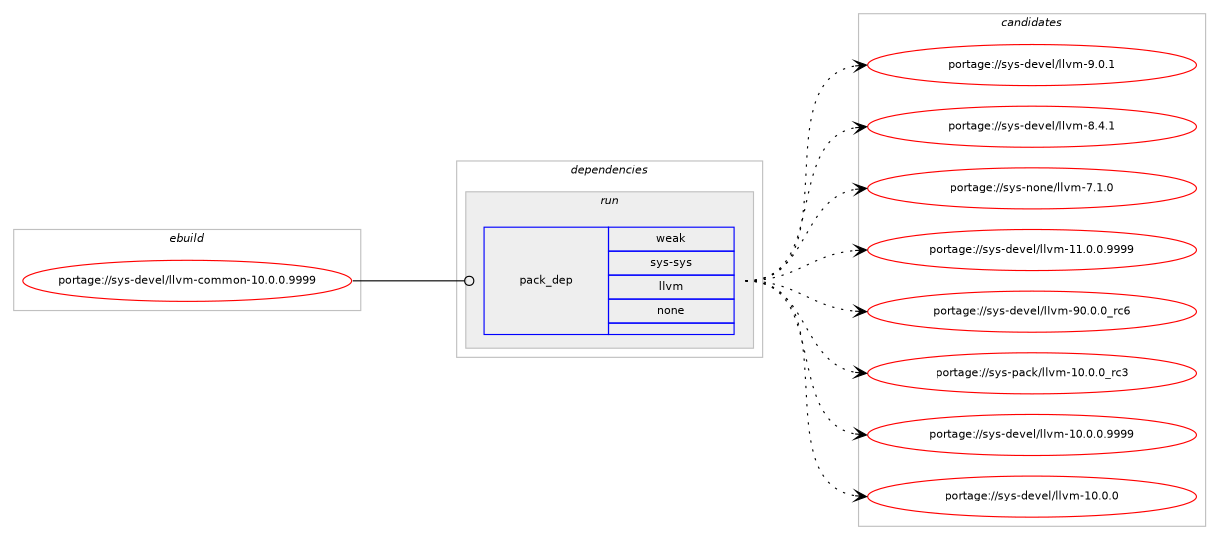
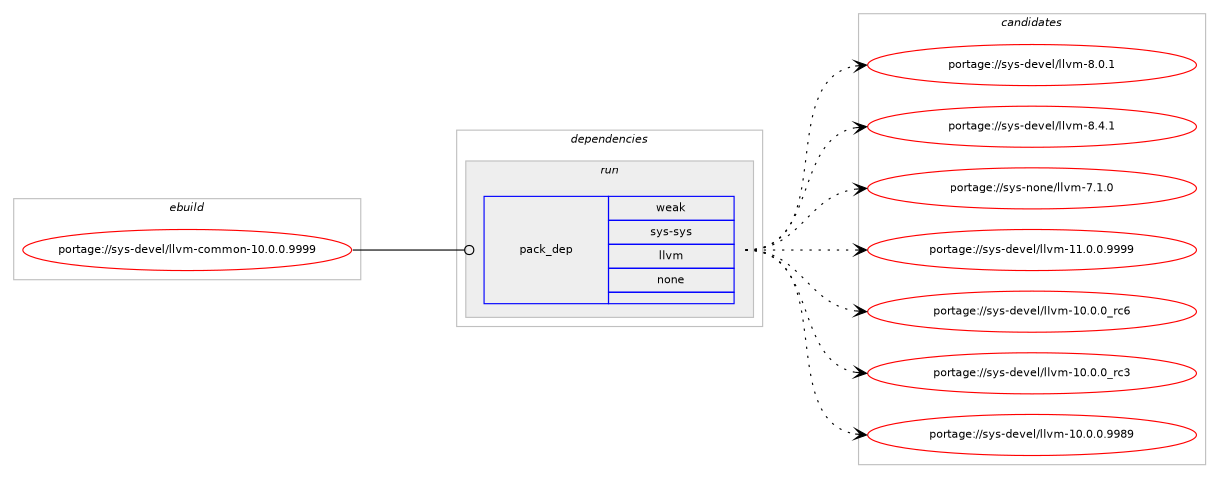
  digraph {
    compound=true
    concentrate=true
    fontname=Helvetica
    fontsize=10
    newrank=true
    rankdir=LR
    ranksep=1.5
    node [color=red fontname=Helvetica fontsize=10]
    edge [arrowhead=vee headport=w style=dotted tailport=e weight=100]
    n1 [label="portage://sys-devel/llvm-common-10.0.0.9999" width=4]
    n2 [color=blue label=<<TABLE BORDER="0" CELLBORDER="1" CELLSPACING="0" CELLPADDING="4" WIDTH="220"><TR><TD ROWSPAN="6" CELLPADDING="30">pack_dep</TD></TR><TR><TD WIDTH="110">weak</TD></TR><TR><TD>sys-sys</TD></TR><TR><TD>llvm</TD></TR><TR><TD>none</TD></TR><TR><TD></TD></TR></TABLE>> shape=none]
-   n3 [label="portage://sys-devel/llvm-9.0.1" width=4]
+   n3 [label="portage://sys-devel/llvm-8.0.1" width=4]
    n4 [label="portage://sys-devel/llvm-8.4.1" width=4]
    n5 [label="portage://sys-none/llvm-7.1.0" width=4]
    n6 [label="portage://sys-devel/llvm-11.0.0.9999" width=4]
-   n7 [label="portage://sys-devel/llvm-90.0.0_rc6" width=4]
-   n8 [label="portage://sys-pack/llvm-10.0.0_rc3" width=4]
-   n9 [label="portage://sys-devel/llvm-10.0.0.9999" width=4]
-   n10 [label="portage://sys-devel/llvm-10.0.0" width=4]
+   n7 [label="portage://sys-devel/llvm-10.0.0_rc6" width=4]
+   n8 [label="portage://sys-devel/llvm-10.0.0_rc3" width=4]
+   n9 [label="portage://sys-devel/llvm-10.0.0.9989" width=4]
    subgraph cluster_1 {
      color=gray
      label=<<i>ebuild</i>>
      rank=same
      n1
    }
    subgraph cluster_2 {
      color=gray
      label=<<i>dependencies</i>>
      subgraph cluster_3 {
        color=gray
        fillcolor="#eeeeee"
        label=<<i>compile</i>>
        style=filled
      }
      subgraph cluster_4 {
        color=gray
        fillcolor="#eeeeee"
        label=<<i>compile and run</i>>
        style=filled
      }
      subgraph cluster_5 {
        color=gray
        fillcolor="#eeeeee"
        label=<<i>run</i>>
        style=filled
        subgraph sub_6 {
          color=gray
          fillcolor="#eeeeee"
          label=<<i>run</i>>
          style=filled
          n2
        }
      }
    }
    subgraph cluster_7 {
      color=gray
      label=<<i>candidates</i>>
      rank=same
      subgraph sub_8 {
        color=black
        label=<<i>candidates</i>>
        nodesep=1
        rank=same
        n3
        n4
        n5
        n6
        n7
        n8
        n9
-       n10
      }
    }
    n1 -> n2 [arrowhead=odot style=solid weight=20]
    n2 -> n3
    n2 -> n4
    n2 -> n5
    n2 -> n6
    n2 -> n7
    n2 -> n8
    n2 -> n9
-   n2 -> n10
  }
